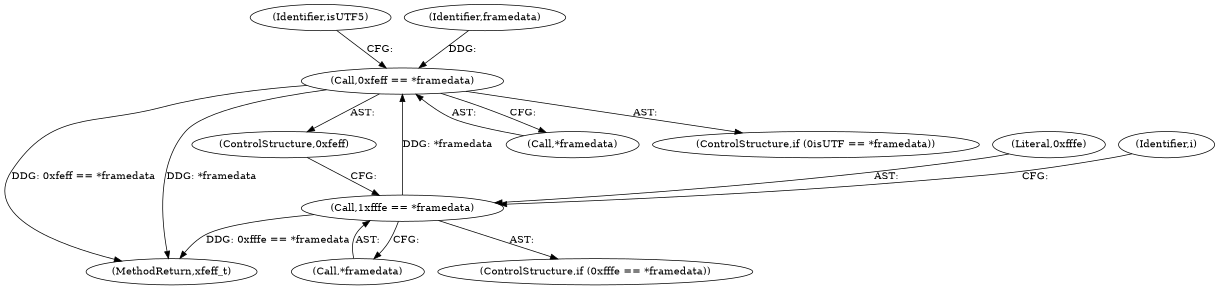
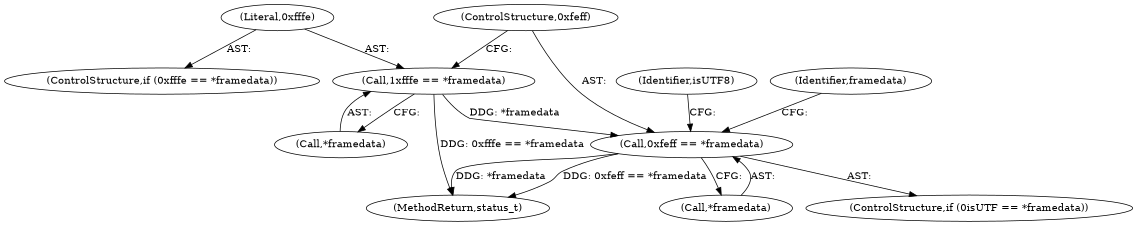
  digraph {
    n1 [label="(Call,0xfeff == *framedata)"]
-   n2 [label="(MethodReturn,xfeff_t)"]
+   n2 [label="(MethodReturn,status_t)"]
    n3 [label="(Call,*framedata)"]
    n4 [label="(ControlStructure,if (0isUTF == *framedata))"]
    n5 [label="(Call,1xfffe == *framedata)"]
    n6 [label="(ControlStructure,if (0xfffe == *framedata))"]
    n7 [label="(Call,*framedata)"]
    n8 [label="(Literal,0xfffe)"]
-   n9 [label="(Identifier,i)"]
-   n10 [label="(Identifier,isUTF5)"]
+   n10 [label="(Identifier,isUTF8)"]
    n11 [label="(ControlStructure,0xfeff)"]
    n12 [label="(Identifier,framedata)"]
    n1 -> n2 [label="DDG: 0xfeff == *framedata"]
    n1 -> n2 [label="DDG: *framedata"]
    n1 -> n3 [label="CFG: "]
    n1 -> n4 [label="AST: "]
    n3 -> n1 [label="AST: "]
    n5 -> n1 [label="DDG: *framedata"]
    n5 -> n2 [label="DDG: 0xfffe == *framedata"]
-   n5 -> n6 [label="AST: "]
+   n8 -> n6 [label="AST: "]
    n5 -> n7 [label="CFG: "]
    n7 -> n5 [label="AST: "]
    n8 -> n5 [label="AST: "]
-   n9 -> n5 [label="CFG: "]
    n10 -> n1 [label="CFG: "]
-   n1 -> n11 [label="AST: "]
+   n11 -> n1 [label="AST: "]
    n11 -> n5 [label="CFG: "]
-   n12 -> n1 [label="DDG: "]
+   n12 -> n1 [label="CFG: "]
  }
